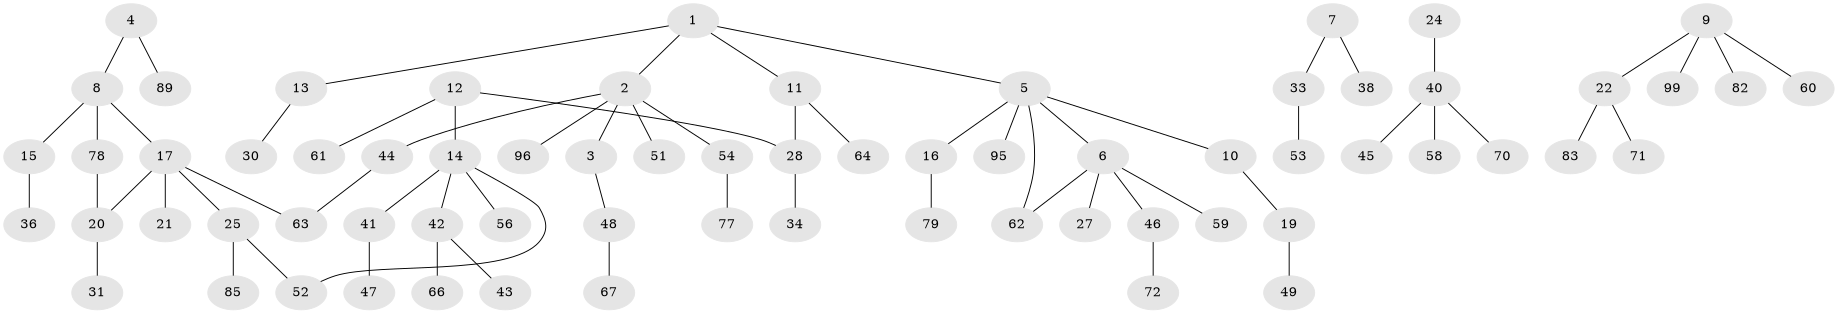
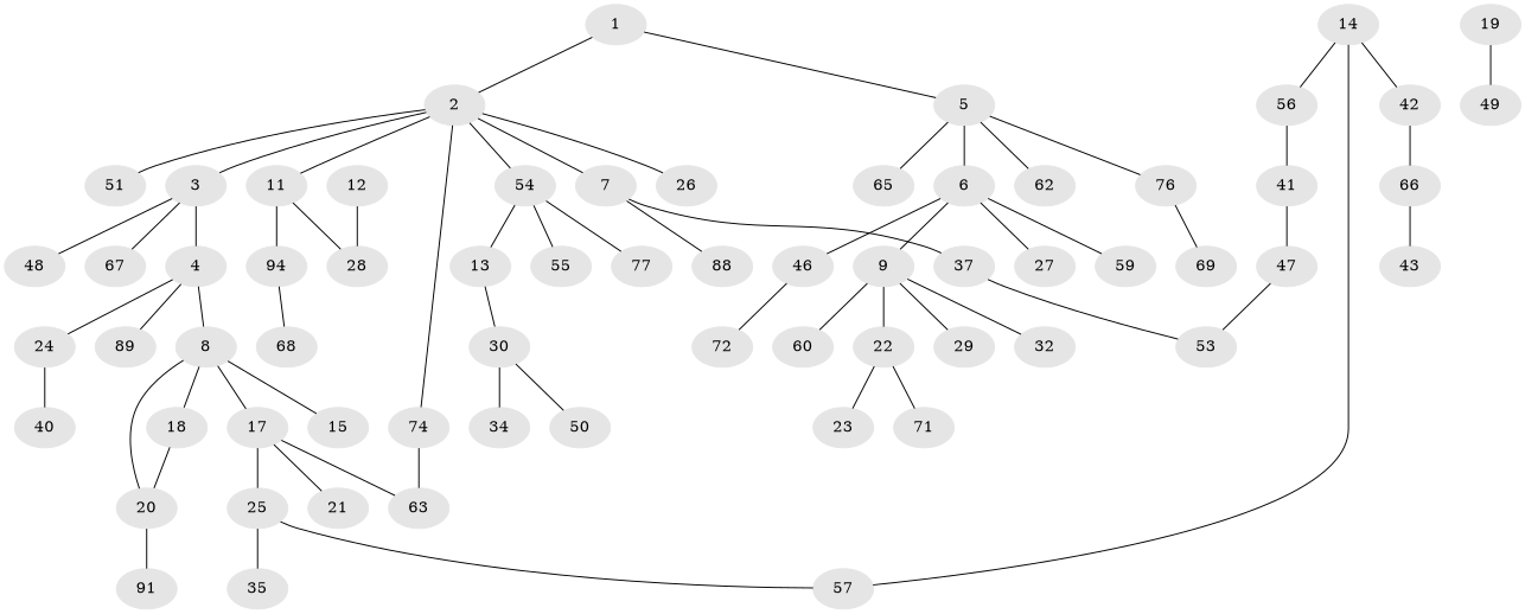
  graph {
    node [color=gray90 style=filled]
    1
    2
    5
    11
    13
    3
    7
-   26 [label=96]
-   44
+   26
+   44 [label=74]
    51
    54
    6
-   10
-   16
+   16 [label=76]
    62
-   65 [label=95]
+   65
    28
-   64
+   64 [label=94]
    30
    4
    48
    67
-   33
-   38
+   33 [label=37]
+   38 [label=88]
    63
+   55
    n27 [label=77]
    8
    24
    n30 [label=89]
    15
    17
-   18 [label=78]
+   18
    40
    9
    27
    46
    59
    19
-   69 [label=79]
+   69
    22
-   29 [label=99]
-   32 [label=82]
+   29
+   32
    60
    72
    53
    12
    14
-   61
-   36
    20
    21
    25
-   23 [label=83]
+   23
    71
    49
+   68
    41
    42
-   52
+   52 [label=57]
    56
    34
+   50
    47
    43
    66
-   31
-   35 [label=85]
-   45
-   58
-   70
+   31 [label=91]
+   35
    1 -- 2
    1 -- 5
-   1 -- 11
-   1 -- 13
+   2 -- 11
+   54 -- 13
    2 -- 3
+   2 -- 7
    2 -- 26
    2 -- 44
    2 -- 51
    2 -- 54
    5 -- 6
-   5 -- 10
    5 -- 16
    5 -- 62
    5 -- 65
    11 -- 28
    11 -- 64
    13 -- 30
+   3 -- 4
    3 -- 48
-   48 -- 67
+   3 -- 67
    7 -- 33
    7 -- 38
    44 -- 63
+   54 -- 55
    54 -- n27
-   6 -- 62
+   6 -- 9
    6 -- 27
    6 -- 46
    6 -- 59
-   10 -- 19
    16 -- 69
-   28 -- 34
+   64 -- 68
+   30 -- 34
+   30 -- 50
    4 -- 8
+   4 -- 24
    4 -- n30
    33 -- 53
    8 -- 15
    8 -- 17
    8 -- 18
    24 -- 40
-   15 -- 36
    17 -- 63
-   17 -- 20
+   8 -- 20
    17 -- 21
    17 -- 25
    18 -- 20
-   40 -- 45
-   40 -- 58
-   40 -- 70
    9 -- 22
    9 -- 29
    9 -- 32
    9 -- 60
    46 -- 72
    19 -- 49
    22 -- 23
    22 -- 71
    12 -- 28
-   12 -- 14
-   12 -- 61
-   14 -- 41
+   56 -- 41
    14 -- 42
    14 -- 52
    14 -- 56
    20 -- 31
    25 -- 52
    25 -- 35
    41 -- 47
-   42 -- 43
+   66 -- 43
    42 -- 66
+   47 -- 53
  }
